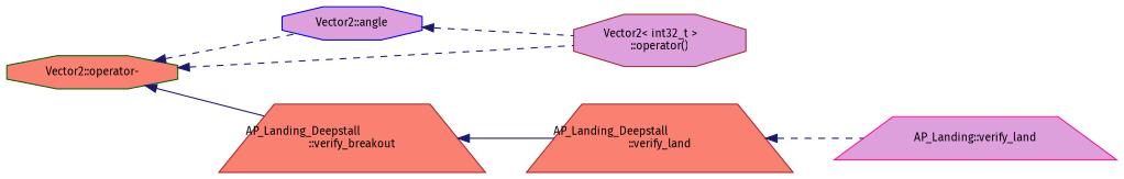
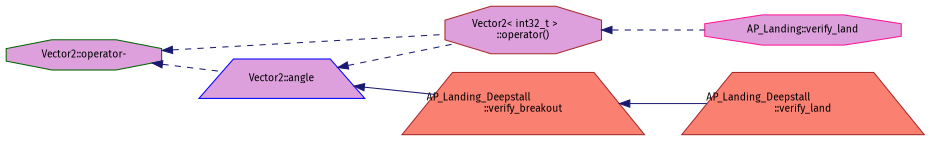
  digraph {
    fontname="Fira Sans"
    rankdir=LR
    node [color=brown fillcolor=salmon fontname="Fira Sans" fontsize=10 shape=trapezium style=filled]
    edge [color=midnightblue dir=back fontname="Fira Sans" fontsize=10 labelfontname=Helvetica labelfontsize=10 style=dashed]
-   n1 [color=darkgreen fontcolor=black height=0.2 label="Vector2::operator-" shape=octagon width=0.4]
-   n2 [color=blue fillcolor=plum height=0.2 label="Vector2::angle" shape=octagon width=0.4]
+   n1 [color=darkgreen fillcolor=plum fontcolor=black height=0.2 label="Vector2::operator-" shape=octagon width=0.4]
+   n2 [color=blue fillcolor=plum height=0.2 label="Vector2::angle" width=0.4]
    n3 [fillcolor=plum height=0.2 label="Vector2\< int32_t \>\l::operator()" shape=octagon width=0.4]
    n4 [height=0.2 label="AP_Landing_Deepstall\l::verify_breakout" width=0.4]
    n5 [height=0.2 label="AP_Landing_Deepstall\l::verify_land" width=0.4]
-   n6 [color=deeppink fillcolor=plum height=0.2 label="AP_Landing::verify_land" width=0.4]
+   n6 [color=deeppink fillcolor=plum height=0.2 label="AP_Landing::verify_land" shape=octagon width=0.4]
    n1 -> n2
    n1 -> n3
    n2 -> n3
-   n1 -> n4 [style=solid]
+   n2 -> n4 [style=solid]
    n4 -> n5 [style=solid]
-   n5 -> n6
+   n3 -> n6
  }
